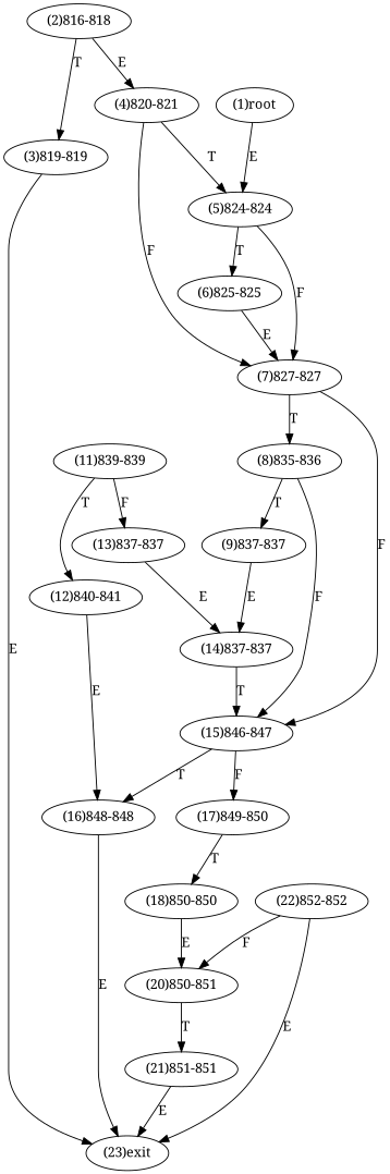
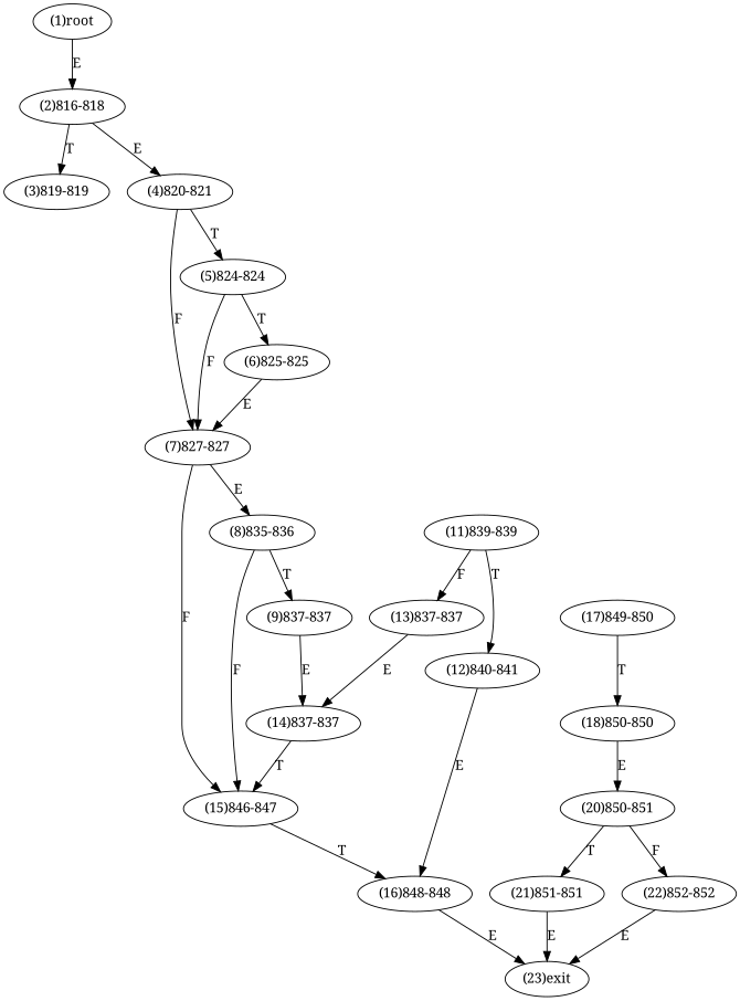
  digraph {
    fontname="Noto Serif"
    node [fontname="Noto Serif"]
    edge [fontname="Noto Serif"]
    n1 [label="(1)root"]
    n2 [label="(2)816-818"]
    n3 [label="(3)819-819"]
    n4 [label="(4)820-821"]
    n5 [label="(23)exit"]
    n6 [label="(5)824-824"]
    n7 [label="(7)827-827"]
    n8 [label="(6)825-825"]
    n9 [label="(8)835-836"]
    n10 [label="(15)846-847"]
    n11 [label="(9)837-837"]
    n12 [label="(17)849-850"]
    n13 [label="(16)848-848"]
    n14 [label="(14)837-837"]
    n15 [label="(11)839-839"]
    n16 [label="(13)837-837"]
    n17 [label="(12)840-841"]
    n18 [label="(18)850-850"]
    n19 [label="(20)850-851"]
    n20 [label="(21)851-851"]
    n21 [label="(22)852-852"]
-   n1 -> n6 [label=E]
+   n1 -> n2 [label=E]
    n2 -> n3 [label=T]
    n2 -> n4 [label=E]
-   n3 -> n5 [label=E]
    n4 -> n6 [label=T]
    n4 -> n7 [label=F]
    n6 -> n7 [label=F]
    n6 -> n8 [label=T]
-   n7 -> n9 [label=T]
+   n7 -> n9 [label=E]
    n7 -> n10 [label=F]
    n8 -> n7 [label=E]
    n9 -> n10 [label=F]
    n9 -> n11 [label=T]
-   n10 -> n12 [label=F]
    n10 -> n13 [label=T]
    n11 -> n14 [label=E]
    n12 -> n18 [label=T]
    n13 -> n5 [label=E]
    n14 -> n10 [label=T]
    n15 -> n16 [label=F]
    n15 -> n17 [label=T]
    n16 -> n14 [label=E]
    n17 -> n13 [label=E]
    n18 -> n19 [label=E]
    n19 -> n20 [label=T]
-   n21 -> n19 [label=F]
+   n19 -> n21 [label=F]
    n20 -> n5 [label=E]
    n21 -> n5 [label=E]
  }
